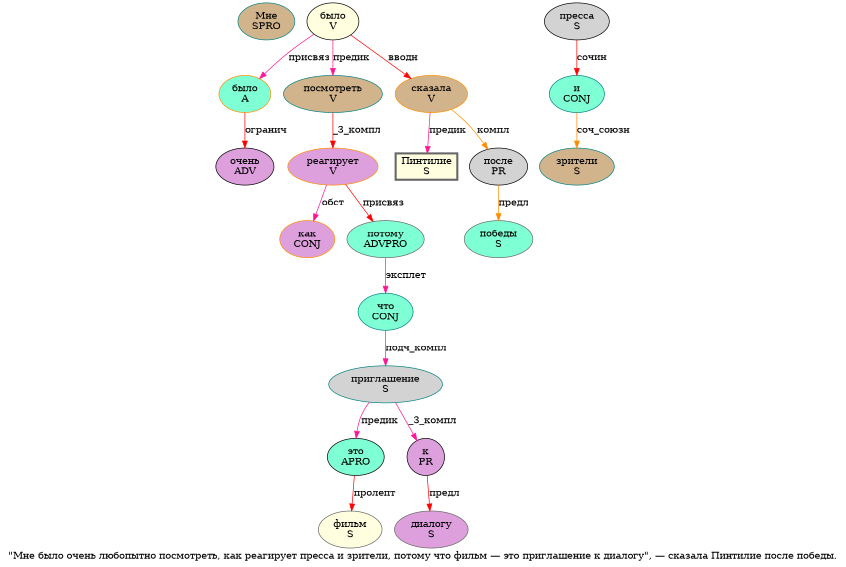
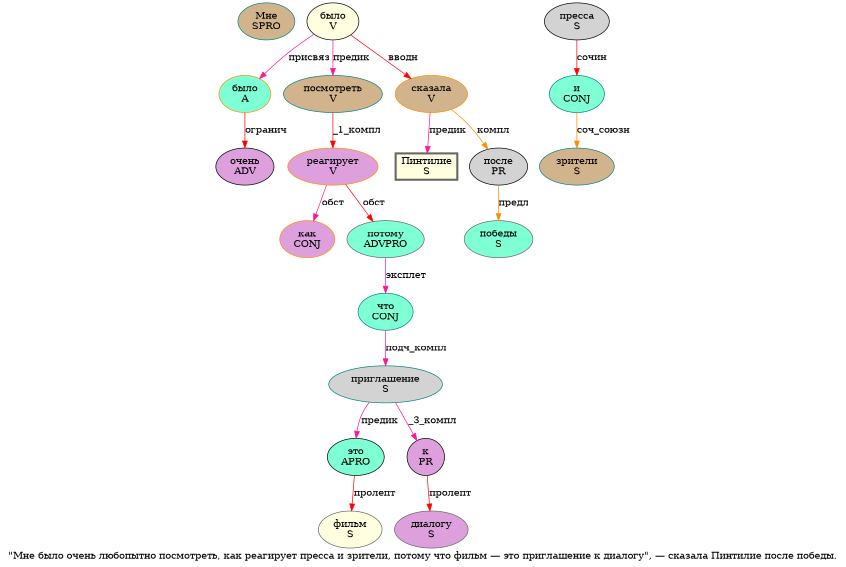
  digraph {
    fontname="DejaVu Serif"
    label="\"Мне было очень любопытно посмотреть, как реагирует пресса и зрители, потому что фильм — это приглашение к диалогу\", — сказала Пинтилие после победы."
    node [color=teal fillcolor=aquamarine fontname="DejaVu Serif" penwidth=1 shape=ellipse style=filled]
    edge [color=deeppink fontname="DejaVu Serif"]
    n1 [fillcolor=tan label="Мне\nSPRO"]
    n2 [color=black fillcolor=lightyellow label="было\nV"]
    n3 [color=darkorange label="было\nA"]
    n4 [fillcolor=tan label="посмотреть\nV"]
    n5 [color=darkorange fillcolor=tan label="сказала\nV"]
    n6 [color=black fillcolor=plum label="очень\nADV"]
    n7 [color=darkorange fillcolor=plum label="реагирует\nV"]
    n8 [color=gray40 fillcolor=lightyellow label="Пинтилие\nS" penwidth=3 shape=box]
    n9 [color=black fillcolor=lightgrey label="после\nPR"]
    n10 [color=darkorange fillcolor=plum label="как\nCONJ"]
    n11 [color=gray40 label="потому\nADVPRO"]
    n12 [color=black fillcolor=lightgrey label="пресса\nS"]
    n13 [label="и\nCONJ"]
    n14 [label="что\nCONJ"]
    n15 [fillcolor=tan label="зрители\nS"]
    n16 [fillcolor=lightgrey label="приглашение\nS"]
    n17 [color=black label="это\nAPRO"]
    n18 [color=black fillcolor=plum label="к\nPR"]
    n19 [color=gray40 fillcolor=lightyellow label="фильм\nS"]
    n20 [color=gray40 fillcolor=plum label="диалогу\nS"]
    n21 [color=gray40 label="победы\nS"]
    n2 -> n3 [label="присвяз"]
    n2 -> n4 [label="предик"]
    n2 -> n5 [color=red label="вводн"]
    n3 -> n6 [color=red label="огранич"]
-   n4 -> n7 [color=red label="_3_компл"]
+   n4 -> n7 [color=red label="_1_компл"]
    n5 -> n8 [label="предик"]
    n5 -> n9 [color=darkorange label="компл"]
    n7 -> n10 [label="обст"]
-   n7 -> n11 [color=red label="присвяз"]
+   n7 -> n11 [color=red label="обст"]
    n9 -> n21 [color=darkorange label="предл"]
    n11 -> n14 [label="эксплет"]
    n12 -> n13 [color=red label="сочин"]
    n13 -> n15 [color=darkorange label="соч_союзн"]
    n14 -> n16 [label="подч_компл"]
    n16 -> n17 [label="предик"]
    n16 -> n18 [label="_3_компл"]
    n17 -> n19 [color=red label="пролепт"]
-   n18 -> n20 [color=red label="предл"]
+   n18 -> n20 [color=red label="пролепт"]
  }
